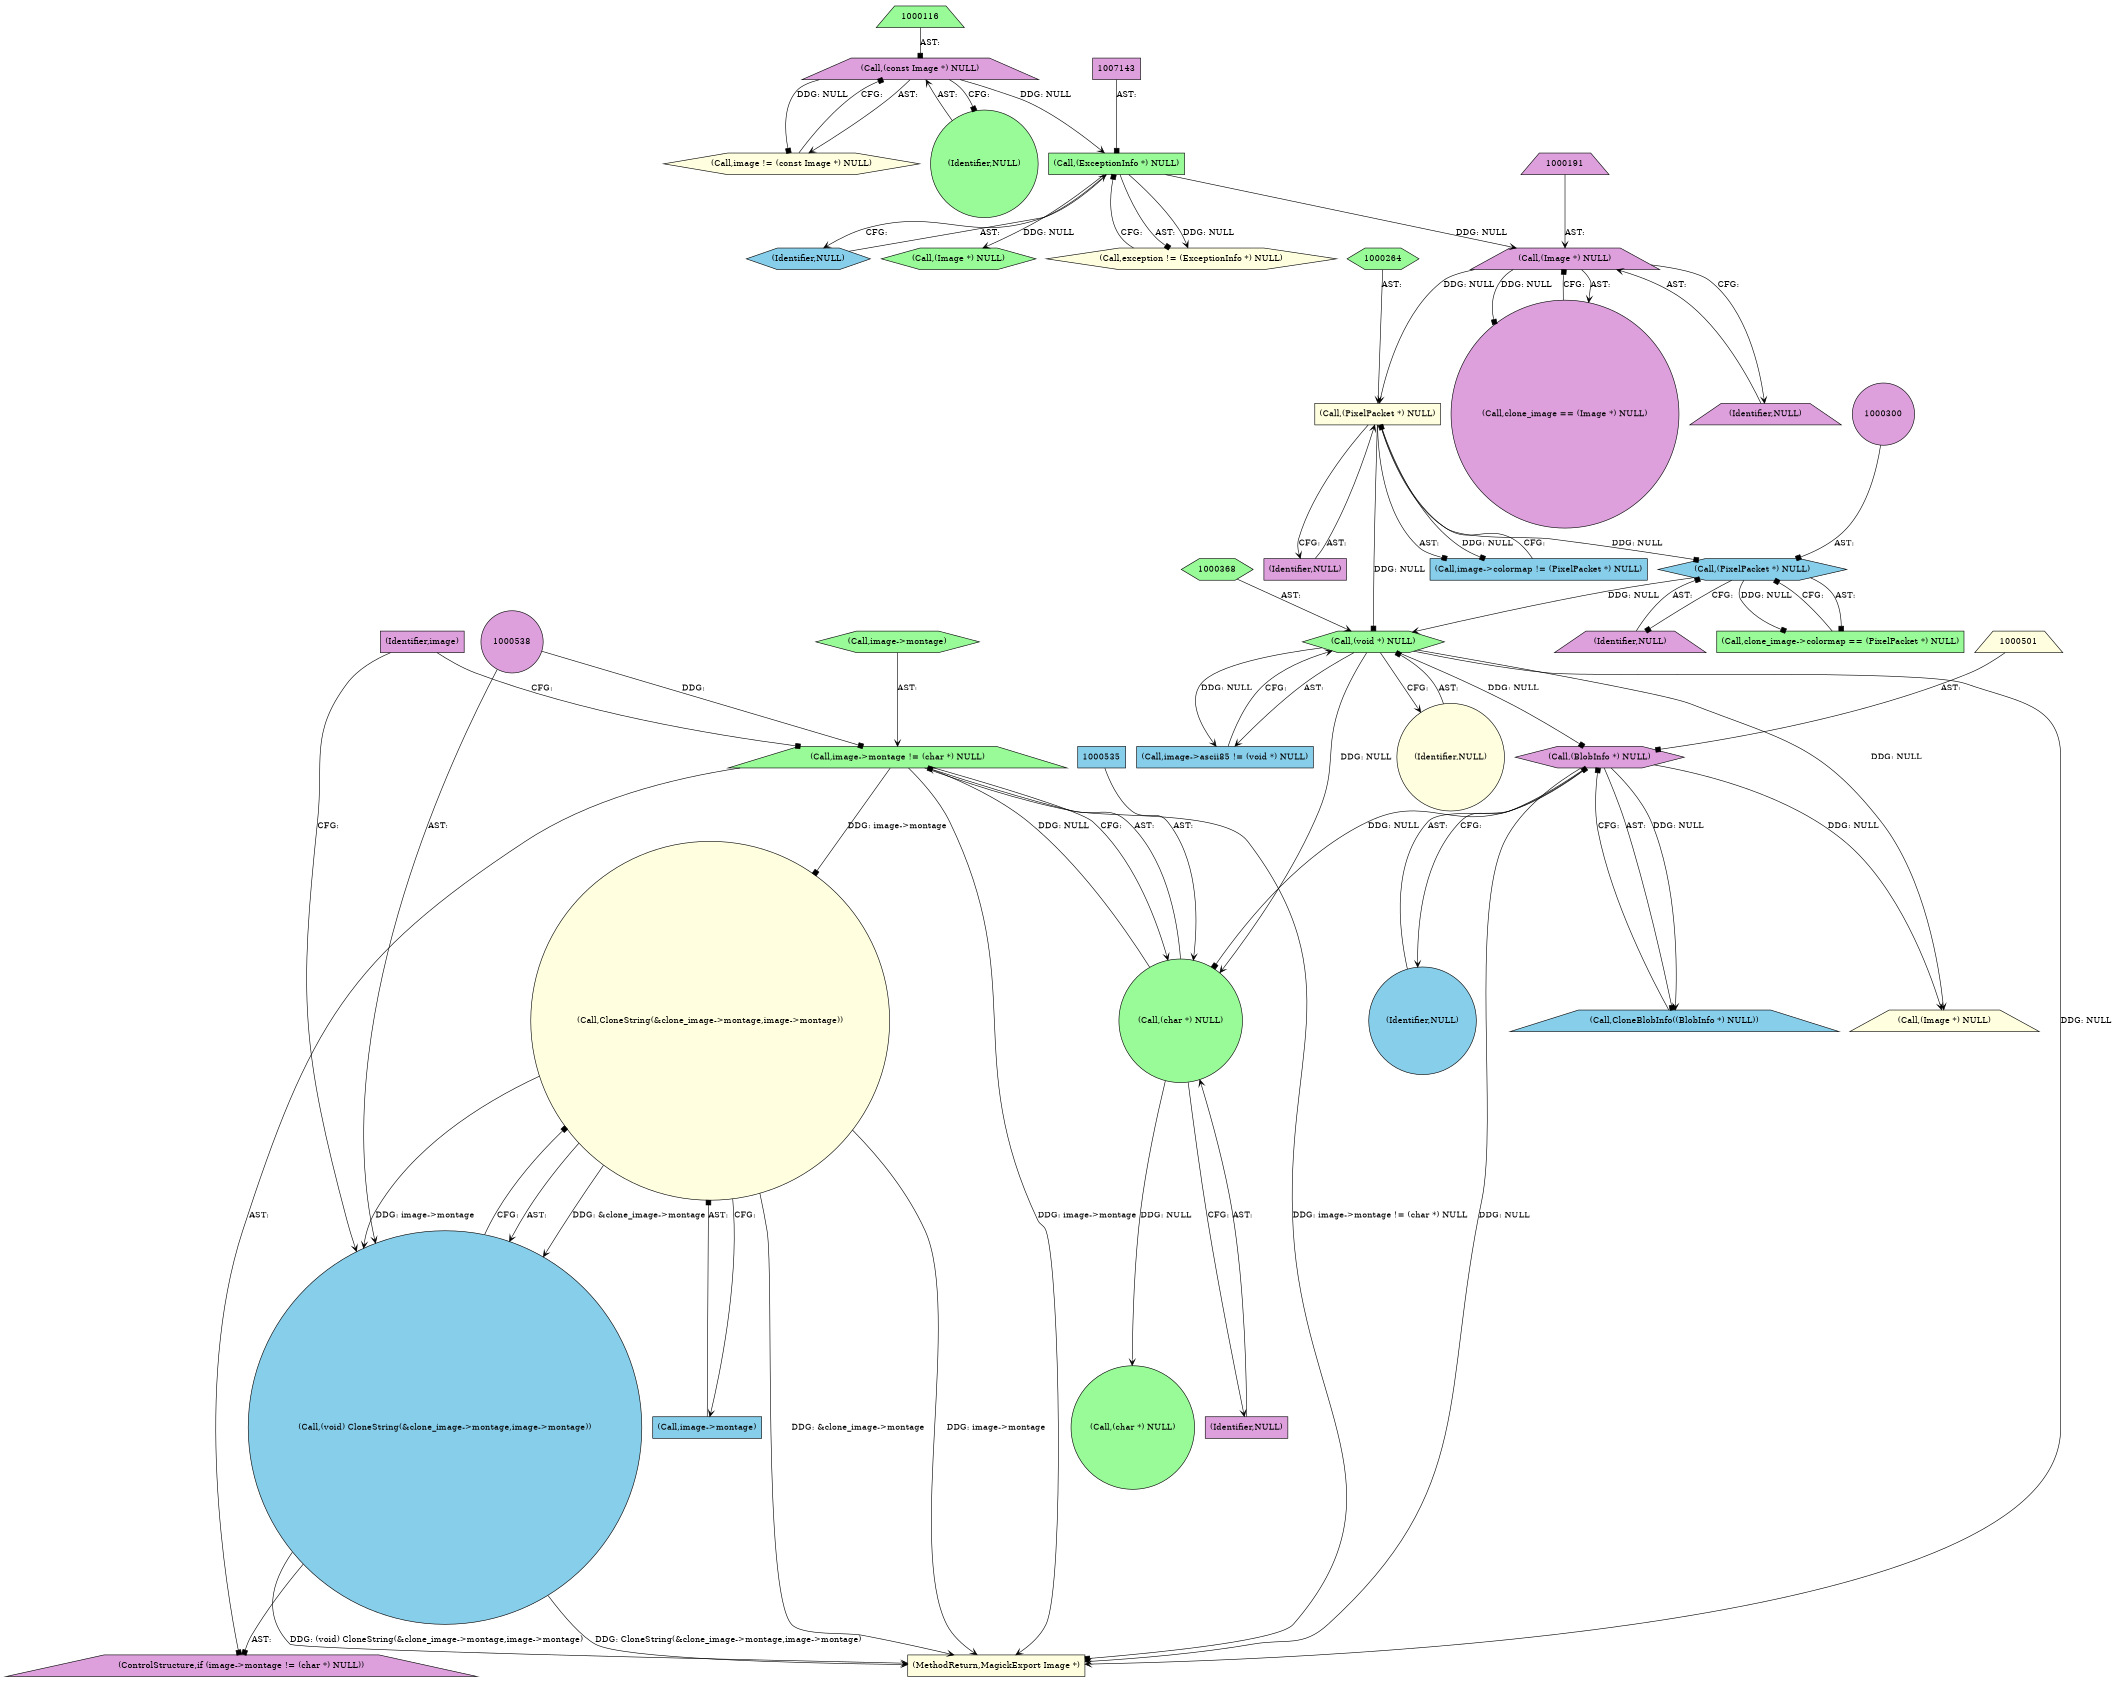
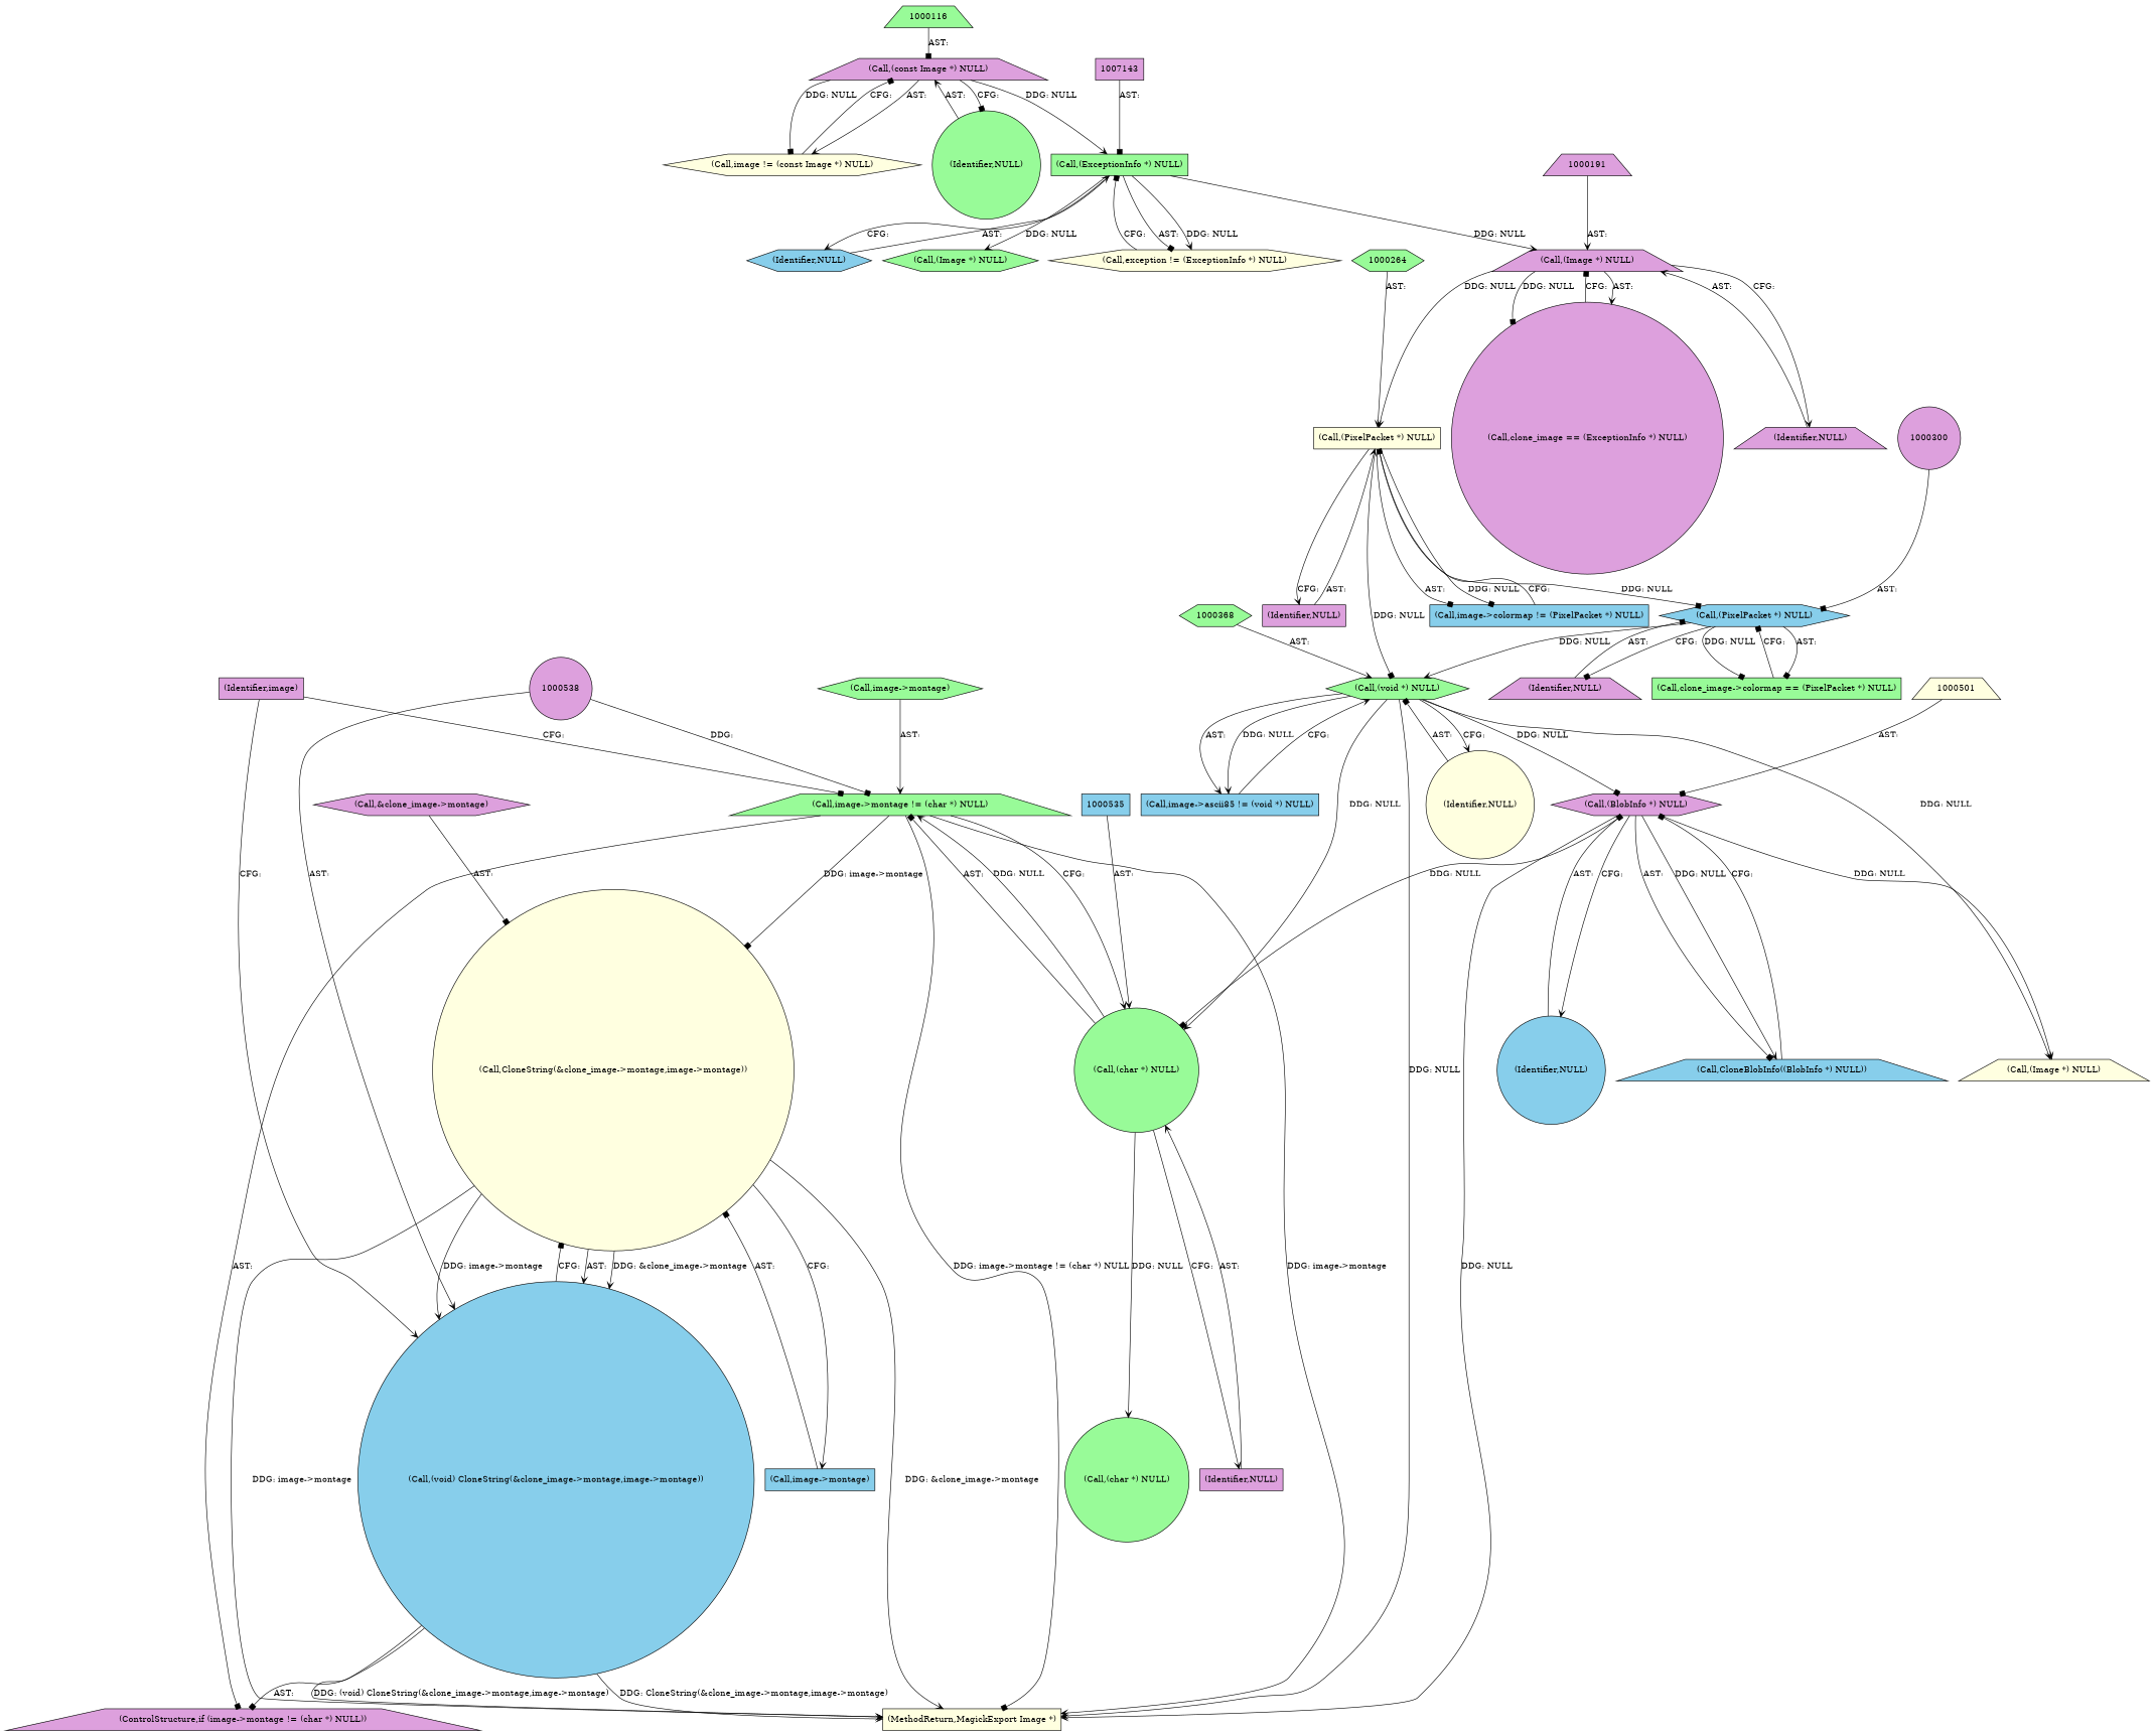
  digraph {
    fontname="DejaVu Serif"
    node [fillcolor=plum fontname="DejaVu Serif" shape=box style=filled]
    edge [arrowhead=vee fontname="DejaVu Serif"]
    n1 [fillcolor=palegreen label="(Call,image->montage != (char *) NULL)" shape=trapezium]
    n2 [fillcolor=palegreen label="(Call,(char *) NULL)" shape=circle]
    n3 [fillcolor=lightyellow label="(Call,CloneString(&clone_image->montage,image->montage))" shape=circle]
    n4 [label="(ControlStructure,if (image->montage != (char *) NULL))" shape=trapezium]
    n5 [fillcolor=lightyellow label="(MethodReturn,MagickExport Image *)"]
    n6 [fillcolor=palegreen label="(Call,(char *) NULL)" shape=circle]
    n7 [label="(Identifier,NULL)"]
    n8 [fillcolor=skyblue label="(Call,(void) CloneString(&clone_image->montage,image->montage))" shape=circle]
    n9 [fillcolor=skyblue label="(Call,image->montage)"]
    n10 [fillcolor=palegreen label="(Call,(void *) NULL)" shape=hexagon]
    n11 [label="(Call,(BlobInfo *) NULL)" shape=hexagon]
    n12 [fillcolor=lightyellow label="(Identifier,NULL)" shape=circle]
    n13 [fillcolor=lightyellow label="(Call,(Image *) NULL)" shape=trapezium]
    n14 [fillcolor=skyblue label="(Call,image->ascii85 != (void *) NULL)"]
    n15 [fillcolor=skyblue label="(Call,CloneBlobInfo((BlobInfo *) NULL))" shape=trapezium]
    n16 [fillcolor=skyblue label="(Identifier,NULL)" shape=circle]
    n17 [fillcolor=lightyellow label="(Call,(PixelPacket *) NULL)"]
    n18 [fillcolor=skyblue label="(Call,(PixelPacket *) NULL)" shape=hexagon]
    n19 [label="(Identifier,NULL)"]
    n20 [fillcolor=skyblue label="(Call,image->colormap != (PixelPacket *) NULL)"]
    n21 [fillcolor=palegreen label="(Call,clone_image->colormap == (PixelPacket *) NULL)"]
    n22 [label="(Identifier,NULL)" shape=trapezium]
    n23 [label="(Call,(Image *) NULL)" shape=trapezium]
-   n24 [label="(Call,clone_image == (Image *) NULL)" shape=circle]
+   n24 [label="(Call,clone_image == (ExceptionInfo *) NULL)" shape=circle]
    n25 [label="(Identifier,NULL)" shape=trapezium]
    n26 [fillcolor=palegreen label="(Call,(ExceptionInfo *) NULL)"]
    n27 [fillcolor=skyblue label="(Identifier,NULL)" shape=hexagon]
    n28 [fillcolor=palegreen label="(Call,(Image *) NULL)" shape=hexagon]
    n29 [fillcolor=lightyellow label="(Call,exception != (ExceptionInfo *) NULL)" shape=hexagon]
    n30 [label="(Call,(const Image *) NULL)" shape=trapezium]
    n31 [fillcolor=lightyellow label="(Call,image != (const Image *) NULL)" shape=hexagon]
    n32 [fillcolor=palegreen label="(Identifier,NULL)" shape=circle]
    n33 [fillcolor=palegreen label="(Call,image->montage)" shape=hexagon]
    n34 [label="(Identifier,image)"]
+   n35 [label="(Call,&clone_image->montage)" shape=hexagon]
    1000538 [shape=circle]
    1000535 [fillcolor=skyblue]
    1000368 [fillcolor=palegreen shape=hexagon]
    1000264 [fillcolor=palegreen shape=hexagon]
    1000191 [shape=trapezium]
    n41 [label=1007143]
    1000116 [fillcolor=palegreen shape=trapezium]
    1000300 [shape=circle]
    1000501 [fillcolor=lightyellow shape=trapezium]
    n1 -> n2 [label="CFG: "]
    n1 -> n3 [arrowhead=box label="DDG: image->montage"]
    n1 -> n4 [arrowhead=box label="AST: "]
    n1 -> n5 [label="DDG: image->montage"]
    n1 -> n5 [arrowhead=box label="DDG: image->montage != (char *) NULL"]
    n2 -> n1 [arrowhead=box label="AST: "]
    n2 -> n1 [label="DDG: NULL"]
    n2 -> n6 [label="DDG: NULL"]
    n2 -> n7 [label="CFG: "]
    n3 -> n5 [label="DDG: &clone_image->montage"]
    n3 -> n5 [label="DDG: image->montage"]
    n3 -> n8 [label="AST: "]
    n3 -> n8 [label="DDG: &clone_image->montage"]
    n3 -> n8 [label="DDG: image->montage"]
    n3 -> n9 [label="CFG: "]
    n7 -> n2 [label="AST: "]
    n8 -> n3 [arrowhead=box label="CFG: "]
    n8 -> n4 [arrowhead=box label="AST: "]
    n8 -> n5 [label="DDG: CloneString(&clone_image->montage,image->montage)"]
    n8 -> n5 [label="DDG: (void) CloneString(&clone_image->montage,image->montage)"]
    n9 -> n3 [arrowhead=box label="AST: "]
    n10 -> n2 [label="DDG: NULL"]
    n10 -> n5 [label="DDG: NULL"]
    n10 -> n11 [arrowhead=box label="DDG: NULL"]
    n10 -> n12 [label="CFG: "]
    n10 -> n13 [label="DDG: NULL"]
    n10 -> n14 [label="AST: "]
    n10 -> n14 [label="DDG: NULL"]
    n11 -> n2 [arrowhead=box label="DDG: NULL"]
    n11 -> n5 [label="DDG: NULL"]
    n11 -> n13 [label="DDG: NULL"]
    n11 -> n15 [arrowhead=box label="AST: "]
    n11 -> n15 [label="DDG: NULL"]
    n11 -> n16 [label="CFG: "]
    n12 -> n10 [arrowhead=box label="AST: "]
    n14 -> n10 [label="CFG: "]
    n15 -> n11 [arrowhead=box label="CFG: "]
    n16 -> n11 [arrowhead=box label="AST: "]
    n17 -> n10 [arrowhead=box label="DDG: NULL"]
    n17 -> n18 [arrowhead=box label="DDG: NULL"]
    n17 -> n19 [label="CFG: "]
    n17 -> n20 [arrowhead=box label="AST: "]
    n17 -> n20 [arrowhead=box label="DDG: NULL"]
    n18 -> n10 [label="DDG: NULL"]
    n18 -> n21 [arrowhead=box label="AST: "]
    n18 -> n21 [arrowhead=box label="DDG: NULL"]
    n18 -> n22 [arrowhead=box label="CFG: "]
    n19 -> n17 [label="AST: "]
    n20 -> n17 [arrowhead=box label="CFG: "]
    n21 -> n18 [arrowhead=box label="CFG: "]
    n22 -> n18 [arrowhead=box label="AST: "]
    n23 -> n17 [label="DDG: NULL"]
    n23 -> n24 [label="AST: "]
    n23 -> n24 [arrowhead=box label="DDG: NULL"]
    n23 -> n25 [label="CFG: "]
    n24 -> n23 [arrowhead=box label="CFG: "]
    n25 -> n23 [label="AST: "]
    n26 -> n23 [label="DDG: NULL"]
    n26 -> n27 [label="CFG: "]
    n26 -> n28 [label="DDG: NULL"]
    n26 -> n29 [arrowhead=box label="AST: "]
    n26 -> n29 [label="DDG: NULL"]
    n27 -> n26 [label="AST: "]
    n29 -> n26 [arrowhead=box label="CFG: "]
    n30 -> n26 [label="DDG: NULL"]
    n30 -> n31 [label="AST: "]
    n30 -> n31 [arrowhead=box label="DDG: NULL"]
    n30 -> n32 [arrowhead=box label="CFG: "]
    n31 -> n30 [arrowhead=box label="CFG: "]
    n32 -> n30 [label="AST: "]
    n33 -> n1 [label="AST: "]
    n34 -> n1 [arrowhead=box label="CFG: "]
    n34 -> n8 [label="CFG: "]
+   n35 -> n3 [arrowhead=box label="AST: "]
    1000538 -> n1 [arrowhead=box label="DDG: "]
    1000538 -> n8 [label="AST: "]
    1000535 -> n2 [label="AST: "]
    1000368 -> n10 [label="AST: "]
    1000264 -> n17 [label="AST: "]
    1000191 -> n23 [label="AST: "]
    n41 -> n26 [arrowhead=box label="AST: "]
    1000116 -> n30 [arrowhead=box label="AST: "]
    1000300 -> n18 [arrowhead=box label="AST: "]
    1000501 -> n11 [arrowhead=box label="AST: "]
  }
